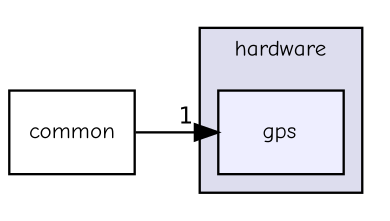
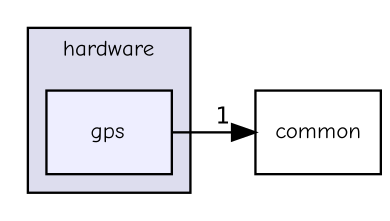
  digraph {
    compound=true
    rankdir=LR
    fontname="Comic Neue"
    node [fontname="Comic Neue" fontsize=10 shape=box]
    n1 [fillcolor="#eeeeff" label=gps pencolor=black style=filled]
    n2 [label=common]
    subgraph cluster_1 {
      bgcolor="#ddddee"
      fontsize=10
      label=hardware
      pencolor=black
      n1
    }
-   n2 -> n1 [headlabel=1 labeldistance=1.5 labelfontname=Helvetica labelfontsize=10 fontname="Comic Neue"]
+   n1 -> n2 [headlabel=1 labeldistance=1.5 labelfontname=Helvetica labelfontsize=10 fontname="Comic Neue"]
  }
